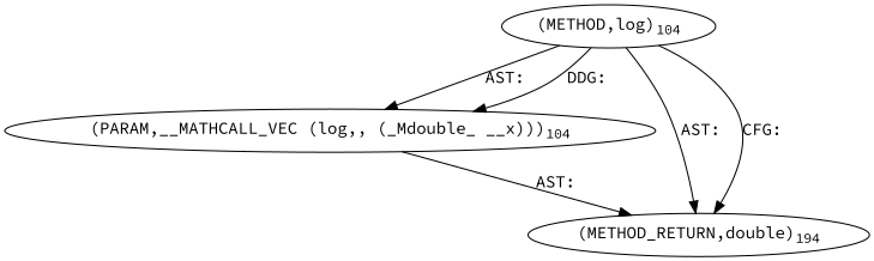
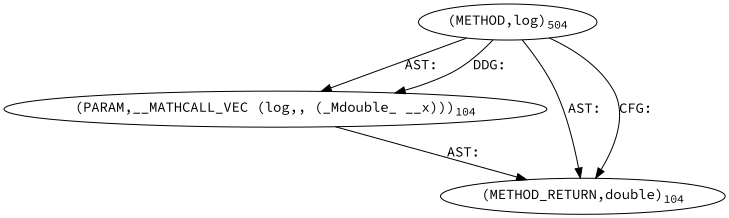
  digraph {
    fontname="Source Code Pro"
    node [fontname="Source Code Pro"]
    edge [fontname="Source Code Pro"]
-   n1 [label=<(METHOD,log)<SUB>104</SUB>>]
+   n1 [label=<(METHOD,log)<SUB>504</SUB>>]
    n2 [label=<(PARAM,__MATHCALL_VEC (log,, (_Mdouble_ __x)))<SUB>104</SUB>>]
-   n3 [label=<(METHOD_RETURN,double)<SUB>194</SUB>>]
+   n3 [label=<(METHOD_RETURN,double)<SUB>104</SUB>>]
    n1 -> n2 [label="AST: "]
    n1 -> n2 [label="DDG: "]
    n1 -> n3 [label="AST: "]
    n1 -> n3 [label="CFG: "]
    n2 -> n3 [label="AST: "]
  }
